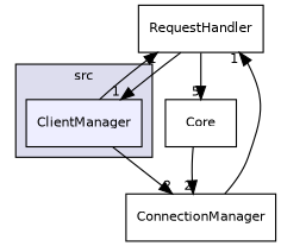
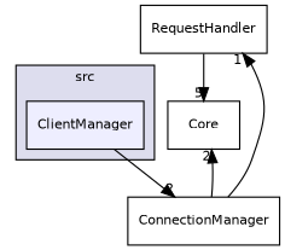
  digraph {
    compound=true
    node [fontname=Helvetica fontsize=10 shape=box]
    edge [headlabel=1 labeldistance=1.5 labelfontname=Helvetica labelfontsize=10]
    n1 [fillcolor="#eeeeff" label=ClientManager pencolor=black style=filled]
    n2 [label=RequestHandler]
    n3 [label=ConnectionManager]
    n4 [label=Core]
    subgraph cluster_1 {
      bgcolor="#ddddee"
      fontname=Helvetica
      fontsize=10
      label=src
      pencolor=black
      n1
    }
-   n1 -> n2
    n1 -> n3 [headlabel=2]
-   n2 -> n1
    n2 -> n4 [headlabel=5]
    n3 -> n2
-   n4 -> n3 [headlabel=2]
+   n3 -> n4 [headlabel=2]
  }
